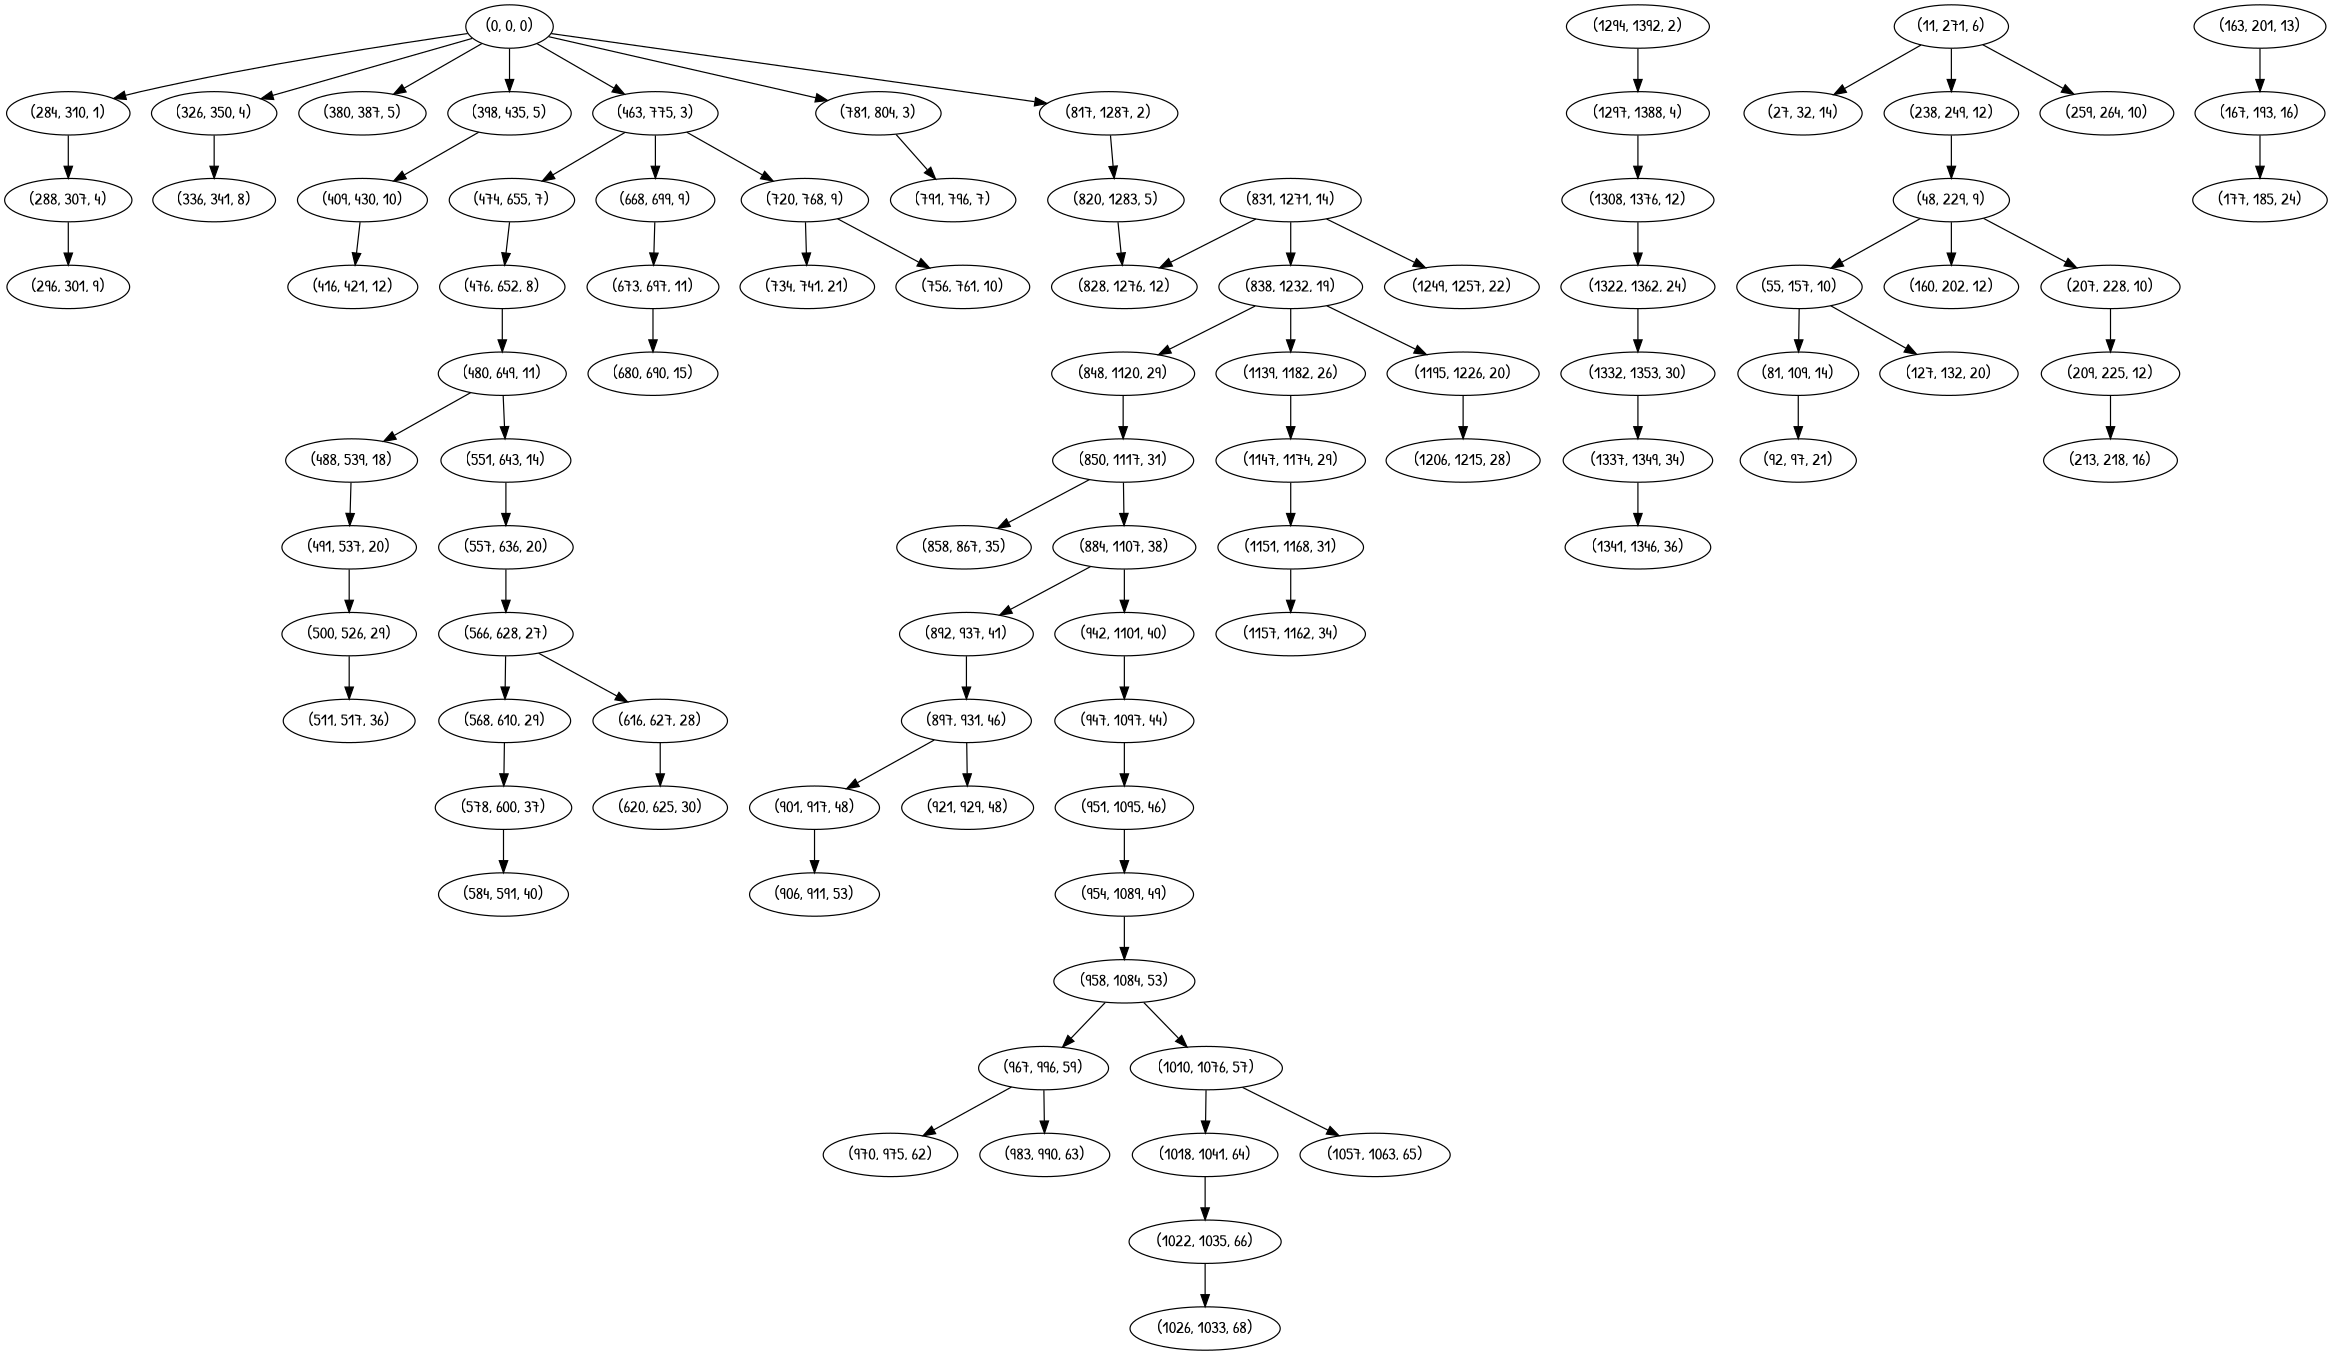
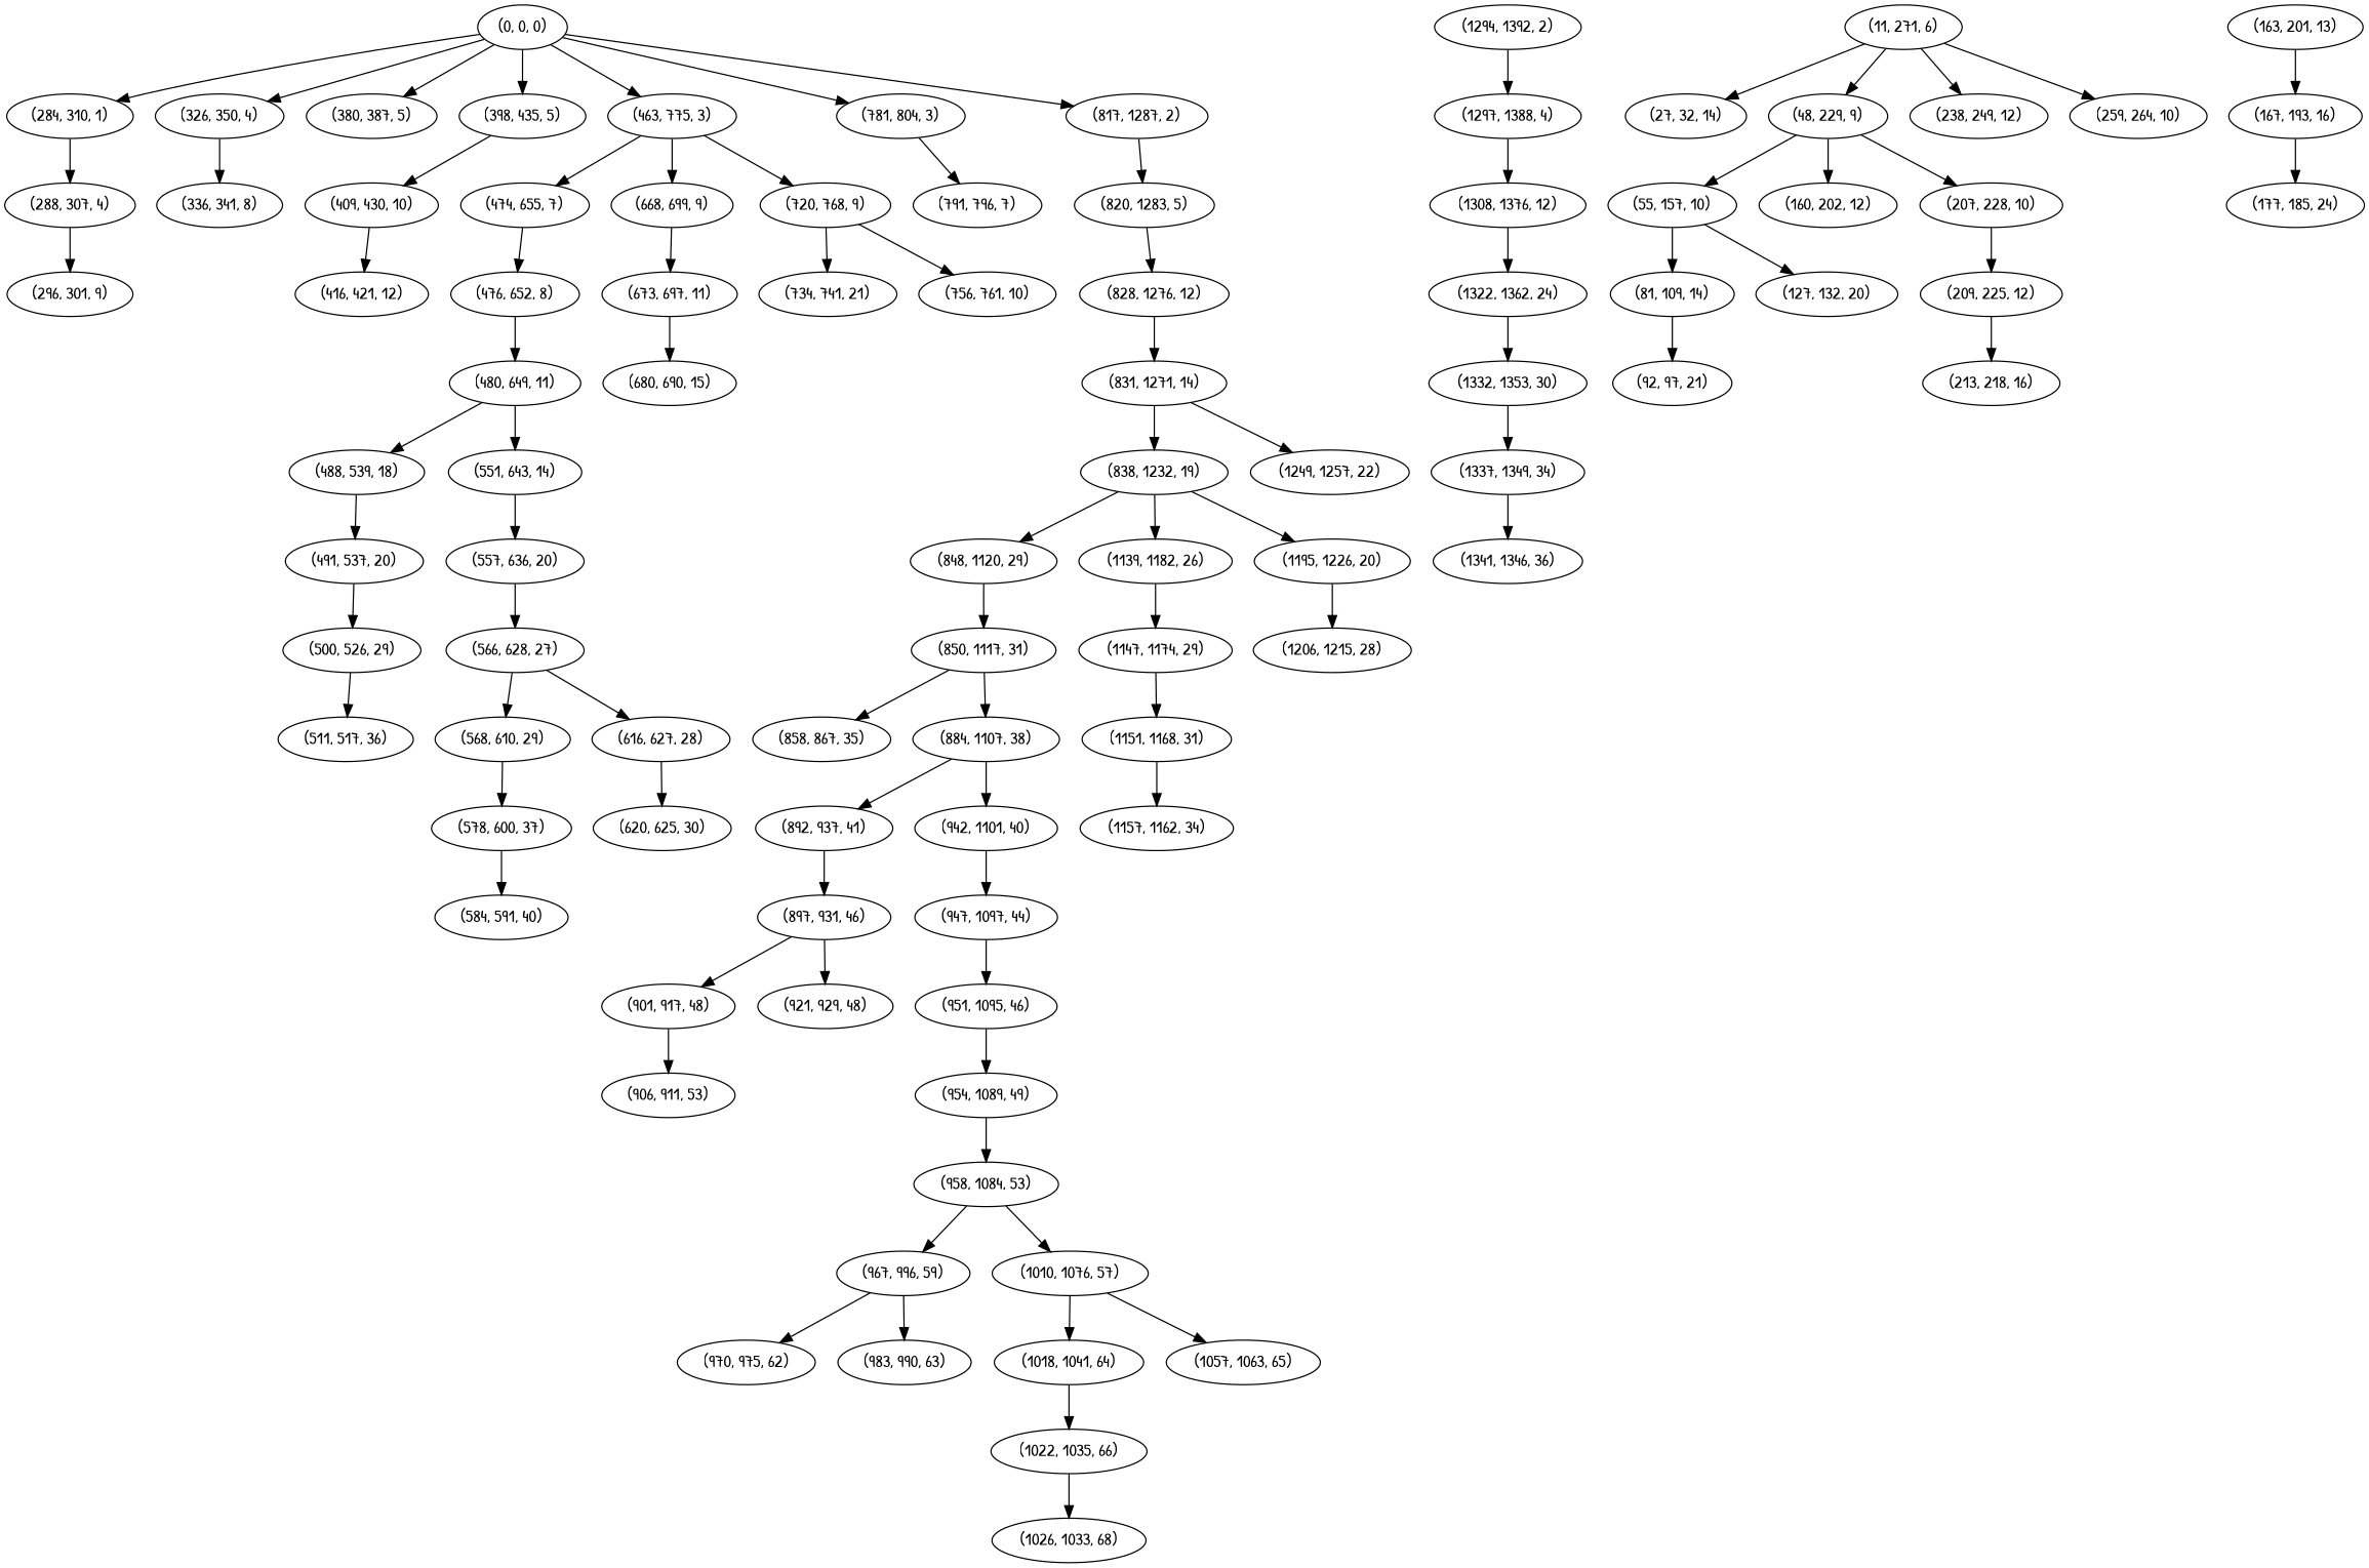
  digraph {
    fontname="Patrick Hand"
    node [fontname="Patrick Hand"]
    edge [fontname="Patrick Hand"]
    "(0, 0, 0)"
    "(284, 310, 1)"
    "(326, 350, 4)"
    "(380, 387, 5)"
    "(398, 435, 5)"
    "(463, 775, 3)"
    "(781, 804, 3)"
    "(817, 1287, 2)"
    "(288, 307, 4)"
    "(336, 341, 8)"
    "(409, 430, 10)"
    "(474, 655, 7)"
    "(668, 699, 9)"
    "(720, 768, 9)"
    "(791, 796, 7)"
    "(820, 1283, 5)"
    "(1294, 1392, 2)"
    "(1297, 1388, 4)"
    "(11, 271, 6)"
    "(27, 32, 14)"
    "(48, 229, 9)"
    "(238, 249, 12)"
    "(259, 264, 10)"
    "(55, 157, 10)"
    "(160, 202, 12)"
    "(207, 228, 10)"
    "(81, 109, 14)"
    "(127, 132, 20)"
    "(209, 225, 12)"
    "(92, 97, 21)"
    "(163, 201, 13)"
    "(167, 193, 16)"
    "(177, 185, 24)"
    "(213, 218, 16)"
    "(296, 301, 9)"
    "(416, 421, 12)"
    "(476, 652, 8)"
    "(673, 697, 11)"
    "(734, 741, 21)"
    "(756, 761, 10)"
    "(480, 649, 11)"
    "(488, 539, 18)"
    "(551, 643, 14)"
    "(491, 537, 20)"
    "(557, 636, 20)"
    "(500, 526, 29)"
    "(511, 517, 36)"
    "(566, 628, 27)"
    "(568, 610, 29)"
    "(616, 627, 28)"
    "(578, 600, 37)"
    "(620, 625, 30)"
    "(584, 591, 40)"
    "(680, 690, 15)"
    "(828, 1276, 12)"
    "(831, 1271, 14)"
    "(838, 1232, 19)"
    "(1249, 1257, 22)"
    "(848, 1120, 29)"
    "(1139, 1182, 26)"
    "(1195, 1226, 20)"
    "(850, 1117, 31)"
    "(1147, 1174, 29)"
    "(1206, 1215, 28)"
    "(858, 867, 35)"
    "(884, 1107, 38)"
    "(892, 937, 41)"
    "(942, 1101, 40)"
    "(897, 931, 46)"
    "(947, 1097, 44)"
    "(901, 917, 48)"
    "(921, 929, 48)"
    "(906, 911, 53)"
    "(951, 1095, 46)"
    "(954, 1089, 49)"
    "(958, 1084, 53)"
    "(967, 996, 59)"
    "(1010, 1076, 57)"
    "(970, 975, 62)"
    "(983, 990, 63)"
    "(1018, 1041, 64)"
    "(1057, 1063, 65)"
    "(1022, 1035, 66)"
    "(1026, 1033, 68)"
    "(1151, 1168, 31)"
    "(1157, 1162, 34)"
    "(1308, 1376, 12)"
    "(1322, 1362, 24)"
    "(1332, 1353, 30)"
    "(1337, 1349, 34)"
    "(1341, 1346, 36)"
    "(0, 0, 0)" -> "(284, 310, 1)"
    "(0, 0, 0)" -> "(326, 350, 4)"
    "(0, 0, 0)" -> "(380, 387, 5)"
    "(0, 0, 0)" -> "(398, 435, 5)"
    "(0, 0, 0)" -> "(463, 775, 3)"
    "(0, 0, 0)" -> "(781, 804, 3)"
    "(0, 0, 0)" -> "(817, 1287, 2)"
    "(284, 310, 1)" -> "(288, 307, 4)"
    "(326, 350, 4)" -> "(336, 341, 8)"
    "(398, 435, 5)" -> "(409, 430, 10)"
    "(463, 775, 3)" -> "(474, 655, 7)"
    "(463, 775, 3)" -> "(668, 699, 9)"
    "(463, 775, 3)" -> "(720, 768, 9)"
    "(781, 804, 3)" -> "(791, 796, 7)"
    "(817, 1287, 2)" -> "(820, 1283, 5)"
    "(288, 307, 4)" -> "(296, 301, 9)"
    "(409, 430, 10)" -> "(416, 421, 12)"
    "(474, 655, 7)" -> "(476, 652, 8)"
    "(668, 699, 9)" -> "(673, 697, 11)"
    "(720, 768, 9)" -> "(734, 741, 21)"
    "(720, 768, 9)" -> "(756, 761, 10)"
    "(820, 1283, 5)" -> "(828, 1276, 12)"
    "(1294, 1392, 2)" -> "(1297, 1388, 4)"
    "(1297, 1388, 4)" -> "(1308, 1376, 12)"
    "(11, 271, 6)" -> "(27, 32, 14)"
-   "(238, 249, 12)" -> "(48, 229, 9)"
+   "(11, 271, 6)" -> "(48, 229, 9)"
    "(11, 271, 6)" -> "(238, 249, 12)"
    "(11, 271, 6)" -> "(259, 264, 10)"
    "(48, 229, 9)" -> "(55, 157, 10)"
    "(48, 229, 9)" -> "(160, 202, 12)"
    "(48, 229, 9)" -> "(207, 228, 10)"
    "(55, 157, 10)" -> "(81, 109, 14)"
    "(55, 157, 10)" -> "(127, 132, 20)"
    "(207, 228, 10)" -> "(209, 225, 12)"
    "(81, 109, 14)" -> "(92, 97, 21)"
    "(209, 225, 12)" -> "(213, 218, 16)"
    "(163, 201, 13)" -> "(167, 193, 16)"
    "(167, 193, 16)" -> "(177, 185, 24)"
    "(476, 652, 8)" -> "(480, 649, 11)"
    "(673, 697, 11)" -> "(680, 690, 15)"
    "(480, 649, 11)" -> "(488, 539, 18)"
    "(480, 649, 11)" -> "(551, 643, 14)"
    "(488, 539, 18)" -> "(491, 537, 20)"
    "(551, 643, 14)" -> "(557, 636, 20)"
    "(491, 537, 20)" -> "(500, 526, 29)"
    "(557, 636, 20)" -> "(566, 628, 27)"
    "(500, 526, 29)" -> "(511, 517, 36)"
    "(566, 628, 27)" -> "(568, 610, 29)"
    "(566, 628, 27)" -> "(616, 627, 28)"
    "(568, 610, 29)" -> "(578, 600, 37)"
    "(616, 627, 28)" -> "(620, 625, 30)"
    "(578, 600, 37)" -> "(584, 591, 40)"
-   "(831, 1271, 14)" -> "(828, 1276, 12)"
+   "(828, 1276, 12)" -> "(831, 1271, 14)"
    "(831, 1271, 14)" -> "(838, 1232, 19)"
    "(831, 1271, 14)" -> "(1249, 1257, 22)"
    "(838, 1232, 19)" -> "(848, 1120, 29)"
    "(838, 1232, 19)" -> "(1139, 1182, 26)"
    "(838, 1232, 19)" -> "(1195, 1226, 20)"
    "(848, 1120, 29)" -> "(850, 1117, 31)"
    "(1139, 1182, 26)" -> "(1147, 1174, 29)"
    "(1195, 1226, 20)" -> "(1206, 1215, 28)"
    "(850, 1117, 31)" -> "(858, 867, 35)"
    "(850, 1117, 31)" -> "(884, 1107, 38)"
    "(1147, 1174, 29)" -> "(1151, 1168, 31)"
    "(884, 1107, 38)" -> "(892, 937, 41)"
    "(884, 1107, 38)" -> "(942, 1101, 40)"
    "(892, 937, 41)" -> "(897, 931, 46)"
    "(942, 1101, 40)" -> "(947, 1097, 44)"
    "(897, 931, 46)" -> "(901, 917, 48)"
    "(897, 931, 46)" -> "(921, 929, 48)"
    "(947, 1097, 44)" -> "(951, 1095, 46)"
    "(901, 917, 48)" -> "(906, 911, 53)"
    "(951, 1095, 46)" -> "(954, 1089, 49)"
    "(954, 1089, 49)" -> "(958, 1084, 53)"
    "(958, 1084, 53)" -> "(967, 996, 59)"
    "(958, 1084, 53)" -> "(1010, 1076, 57)"
    "(967, 996, 59)" -> "(970, 975, 62)"
    "(967, 996, 59)" -> "(983, 990, 63)"
    "(1010, 1076, 57)" -> "(1018, 1041, 64)"
    "(1010, 1076, 57)" -> "(1057, 1063, 65)"
    "(1018, 1041, 64)" -> "(1022, 1035, 66)"
    "(1022, 1035, 66)" -> "(1026, 1033, 68)"
    "(1151, 1168, 31)" -> "(1157, 1162, 34)"
    "(1308, 1376, 12)" -> "(1322, 1362, 24)"
    "(1322, 1362, 24)" -> "(1332, 1353, 30)"
    "(1332, 1353, 30)" -> "(1337, 1349, 34)"
    "(1337, 1349, 34)" -> "(1341, 1346, 36)"
  }
